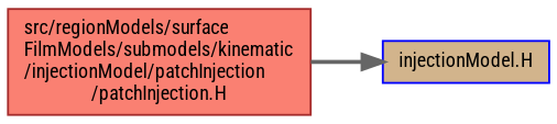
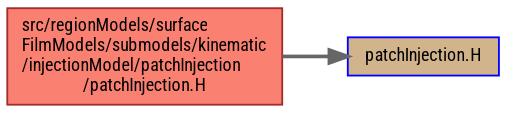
  digraph {
    rankdir=LR
    fontname="Roboto Condensed"
    node [fontname="Roboto Condensed" fontsize=10 shape=record style=filled]
    n1 [color=brown fillcolor=salmon fontcolor=black height=0.2 label="src/regionModels/surface\lFilmModels/submodels/kinematic\l/injectionModel/patchInjection\l/patchInjection.H" width=0.4]
-   n2 [color=blue height=0.2 label="injectionModel.H" width=0.4 fillcolor=tan]
+   n2 [color=blue height=0.2 label="patchInjection.H" width=0.4 fillcolor=tan]
    n1 -> n2 [color=gray40 fontname="Roboto Condensed" fontsize=10 labelfontname=Helvetica labelfontsize=10 style=bold]
  }
